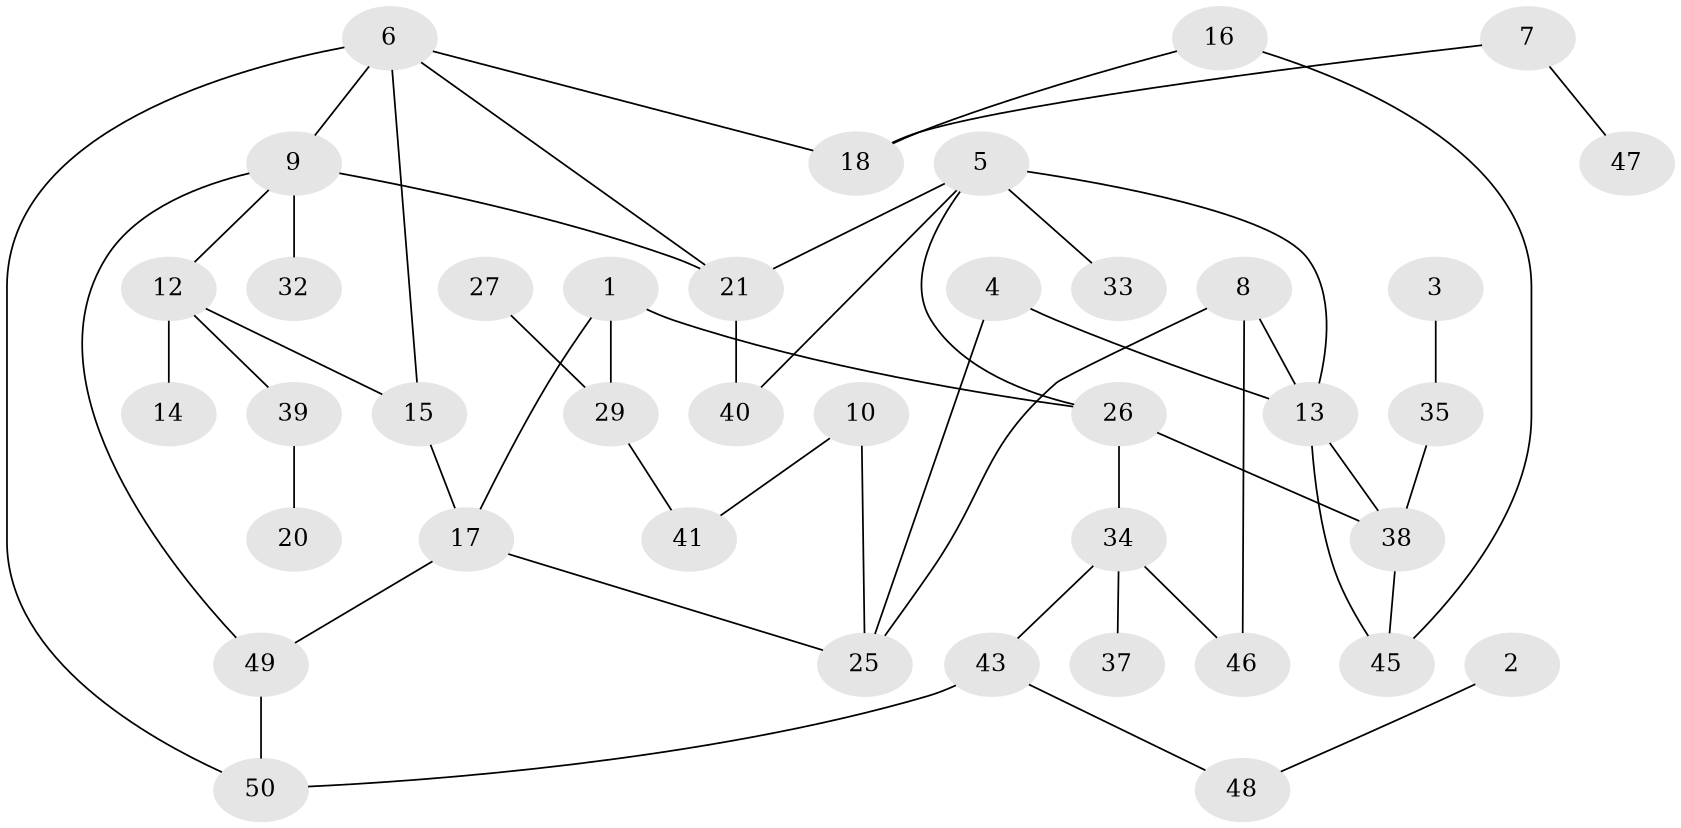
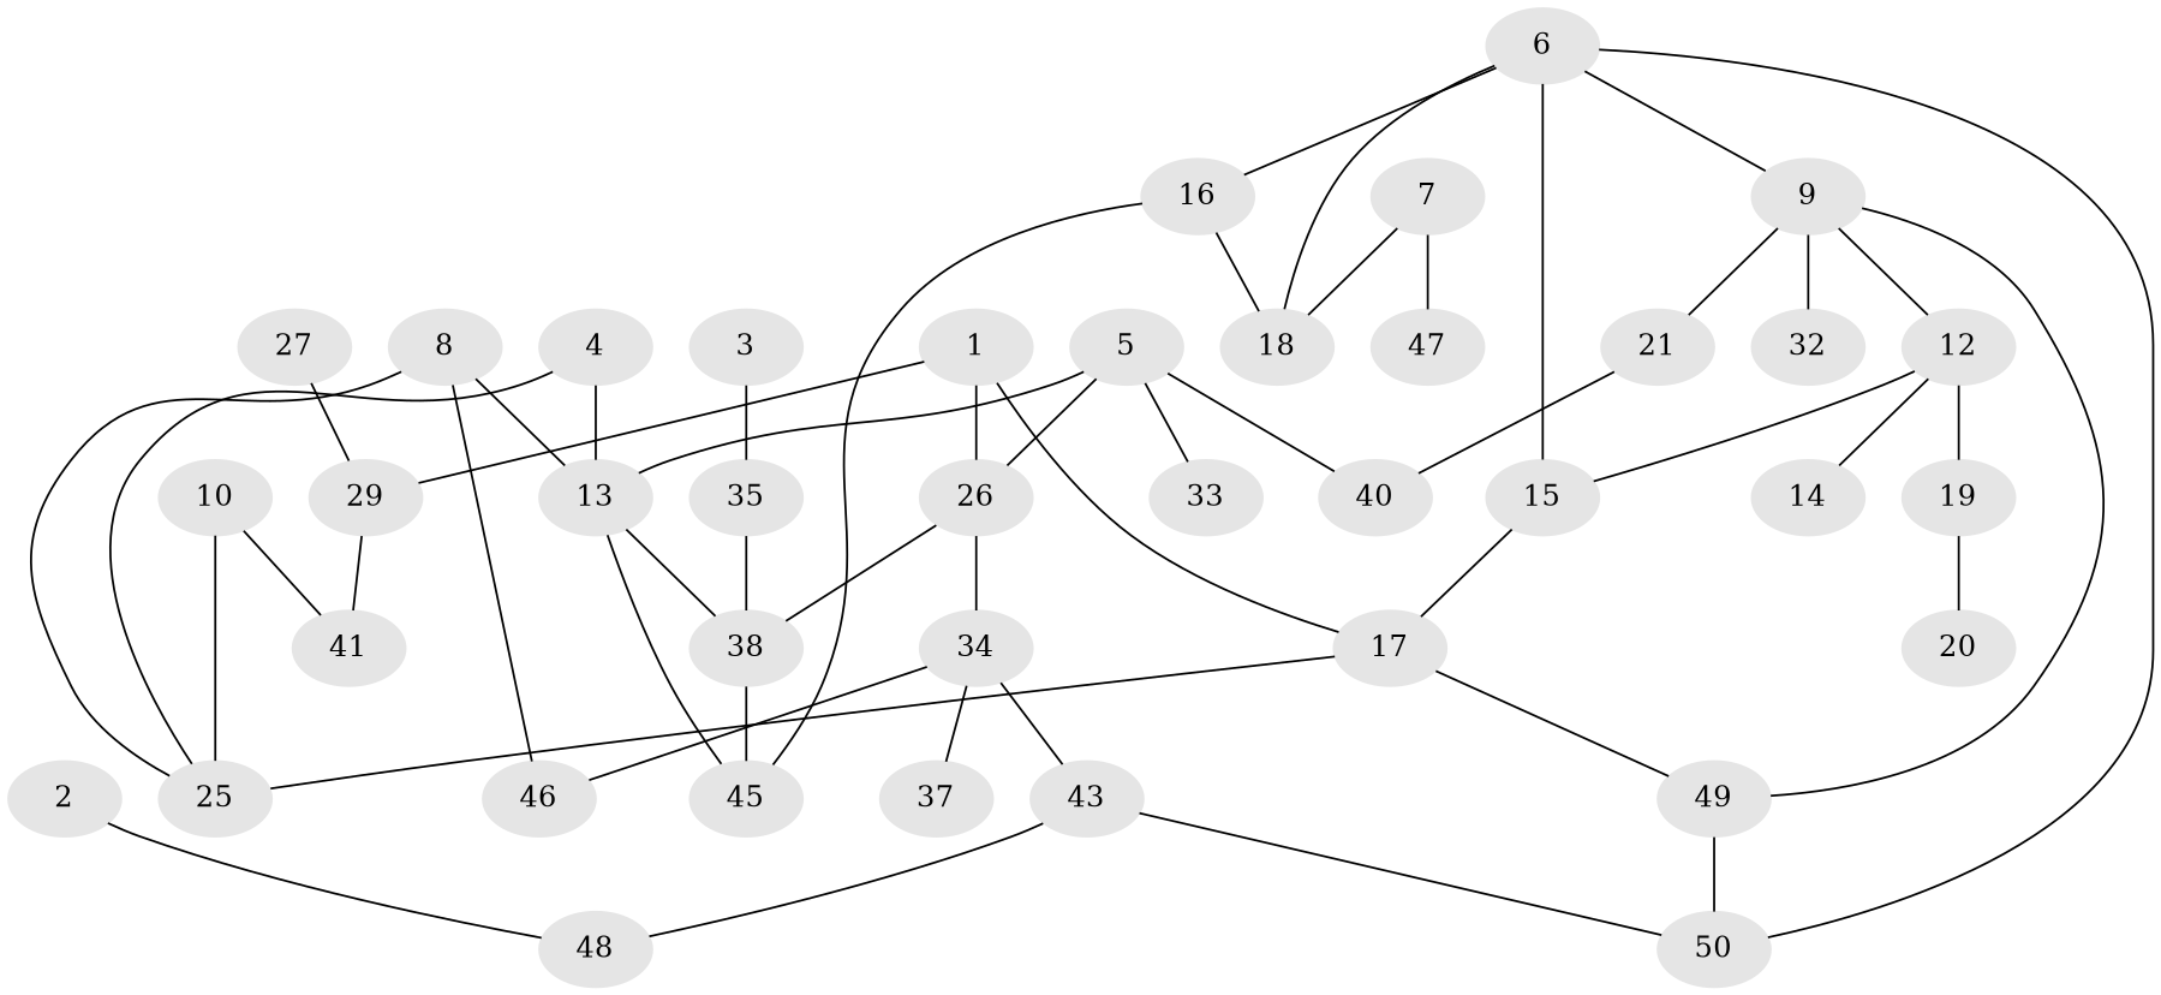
  graph {
    node [color=gray90 style=filled]
    edge [weight=1.0]
    1
    17
    26
    29
    25
    49
    38
    34
    41
    2
    48
    3
    35
    4
    13
    45
    5
    21
    33
    40
    6
    9
    15
    16
    18
    50
    12
    32
    7
    47
    8
    46
    10
    14
-   39
+   39 [label=19]
    20
    37
    43
    27
    1 -- 17
    1 -- 26
    1 -- 29
    17 -- 25
    17 -- 49
    26 -- 38
    26 -- 34
    29 -- 41
    49 -- 50
    38 -- 45
    34 -- 46
    34 -- 37
    34 -- 43
    2 -- 48
    3 -- 35
    35 -- 38
    4 -- 25
    4 -- 13
    13 -- 38
    13 -- 45
    5 -- 26
    5 -- 13
-   5 -- 21
    5 -- 33
    5 -- 40
    21 -- 40
    6 -- 9
    6 -- 15
-   6 -- 21
+   6 -- 16
    6 -- 18
    6 -- 50
    9 -- 49
    9 -- 21
    9 -- 12
    9 -- 32
    15 -- 17
    16 -- 45
    16 -- 18
    12 -- 15
    12 -- 14
    12 -- 39
    7 -- 18
    7 -- 47
    8 -- 25
    8 -- 13
    8 -- 46
    10 -- 25
    10 -- 41
    39 -- 20
    43 -- 48
    43 -- 50
    27 -- 29
  }
